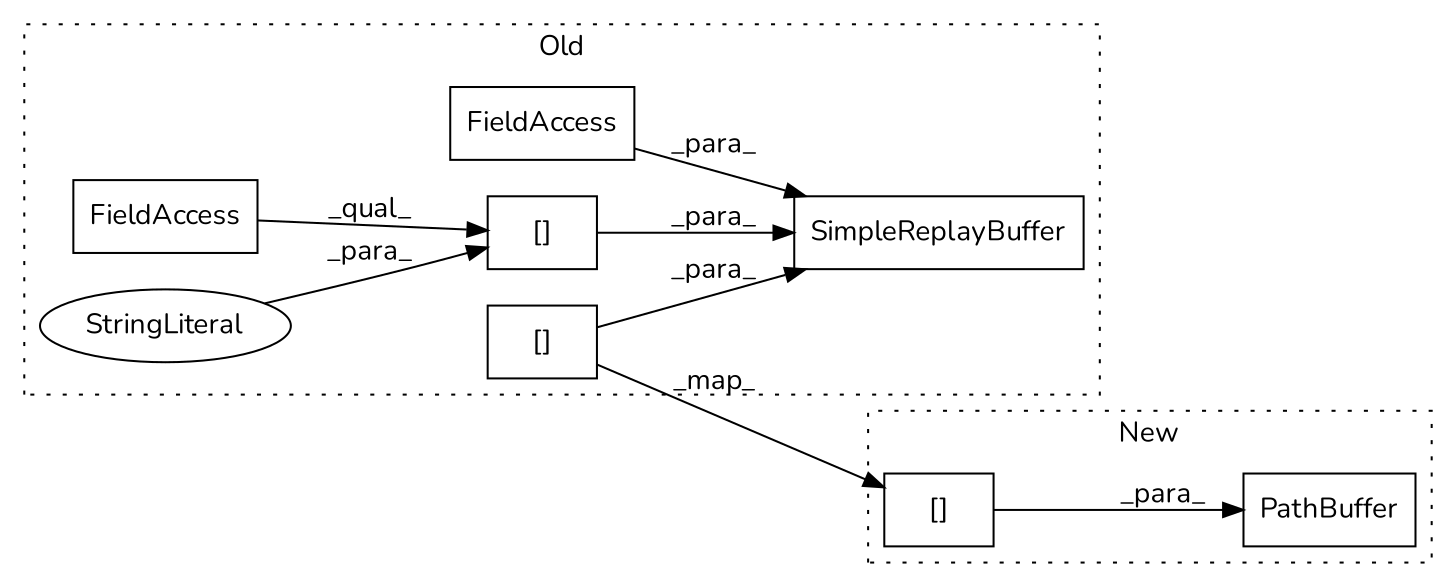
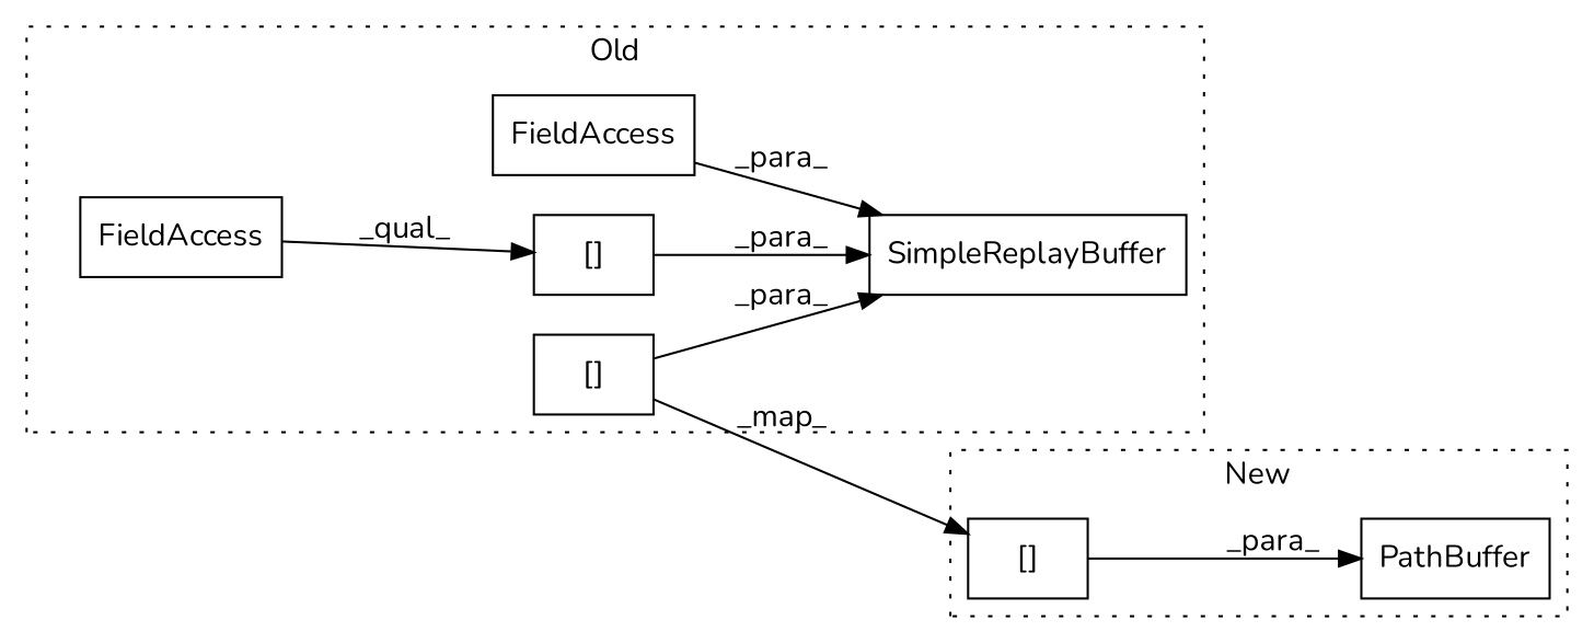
  digraph {
    rankdir=LR
    fontname=Nunito
    node [a=2 l="13,1" shape=box fontname=Nunito]
    edge [fontname=Nunito]
    n1 [label="[]" s="1653,1683"]
    n2 [a=32 l="19,1" label=SimpleReplayBuffer s="1590,1684"]
    n3 [label="[]" s="1618,1651"]
    n4 [a=22 l=8 label=FieldAccess s=1609]
    n5 [a=22 l=12 label=FieldAccess s=1653]
-   n6 [a=45 l=17 label=StringLiteral s=1666 shape=ellipse]
    n7 [a=32 l="11,1" label=PathBuffer s="1583,1628"]
    n8 [label="[]" s="1594,1627"]
    subgraph cluster_1 {
      label=Old
      style=dotted
      n1
      n2
      n3
      n4
      n5
-     n6
    }
    subgraph cluster_2 {
      label=New
      style=dotted
      n7
      n8
    }
    n1 -> n2 [label=_para_]
    n3 -> n2 [label=_para_]
    n3 -> n8 [label=_map_]
    n4 -> n2 [label=_para_]
    n5 -> n1 [label=_qual_]
-   n6 -> n1 [label=_para_]
    n8 -> n7 [label=_para_]
  }
